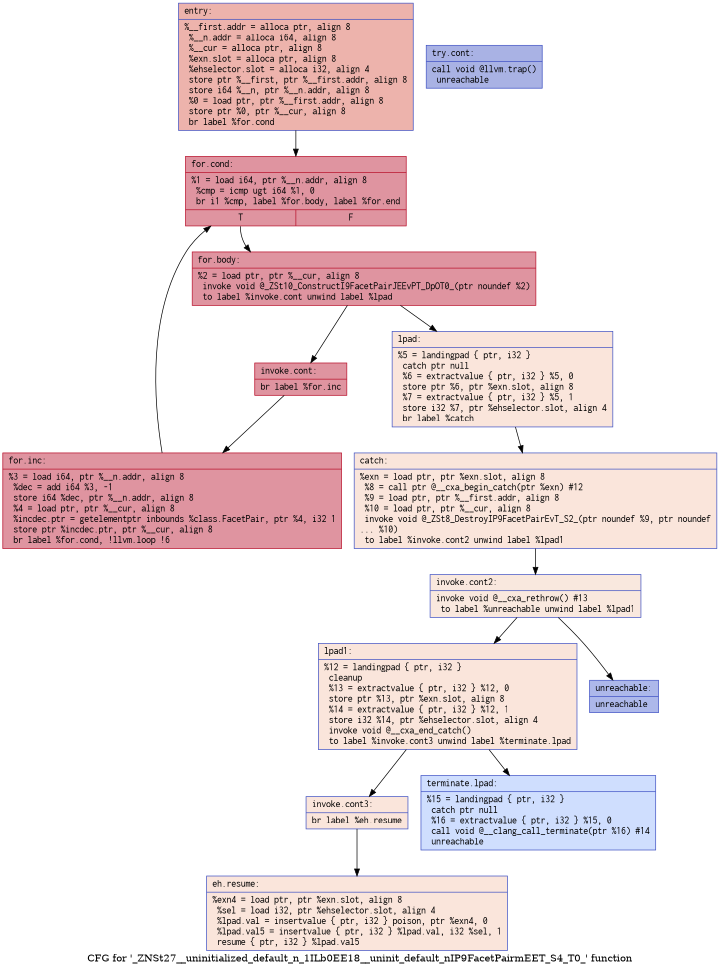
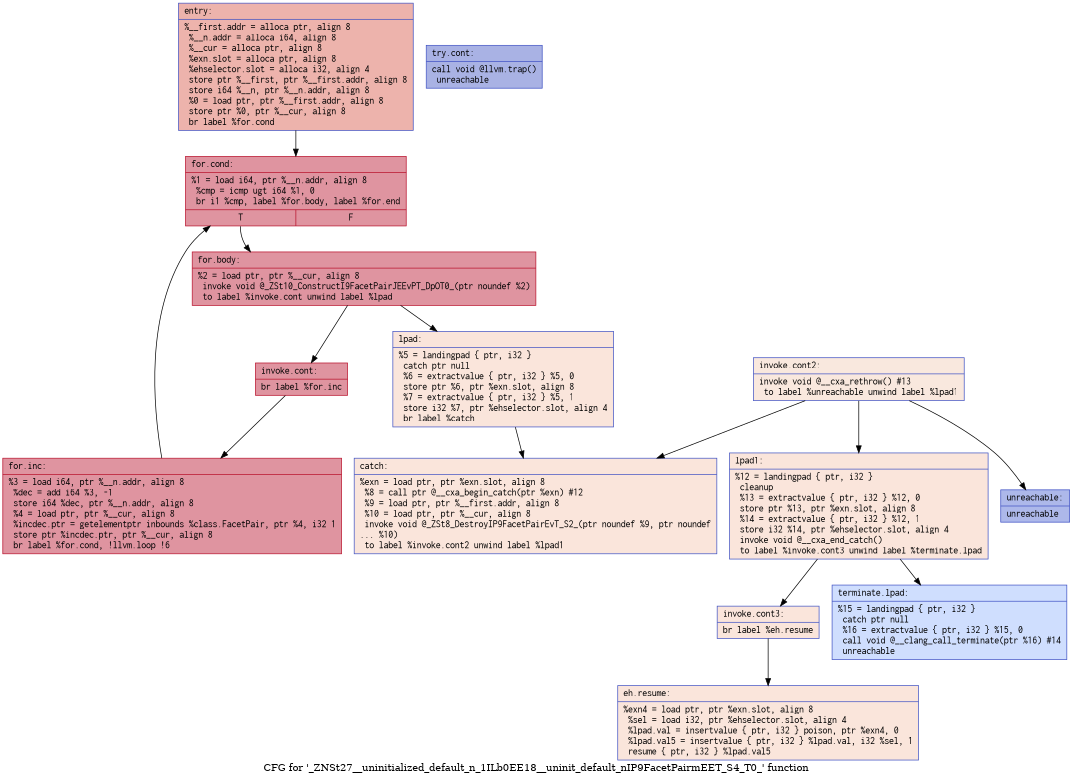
  digraph {
    label="CFG for '_ZNSt27__uninitialized_default_n_1ILb0EE18__uninit_default_nIP9FacetPairmEET_S4_T0_' function"
    node [color="#3d50c3ff" fillcolor="#f4c5ad70" fontname=Courier shape=record style=filled]
    n1 [fillcolor="#d6524470" label="{entry:\l|  %__first.addr = alloca ptr, align 8\l  %__n.addr = alloca i64, align 8\l  %__cur = alloca ptr, align 8\l  %exn.slot = alloca ptr, align 8\l  %ehselector.slot = alloca i32, align 4\l  store ptr %__first, ptr %__first.addr, align 8\l  store i64 %__n, ptr %__n.addr, align 8\l  %0 = load ptr, ptr %__first.addr, align 8\l  store ptr %0, ptr %__cur, align 8\l  br label %for.cond\l}"]
    n2 [color="#b70d28ff" fillcolor="#b70d2870" label="{for.cond:\l|  %1 = load i64, ptr %__n.addr, align 8\l  %cmp = icmp ugt i64 %1, 0\l  br i1 %cmp, label %for.body, label %for.end\l|{<s0>T|<s1>F}}"]
    n3 [color="#b70d28ff" fillcolor="#b70d2870" label="{for.body:\l|  %2 = load ptr, ptr %__cur, align 8\l  invoke void @_ZSt10_ConstructI9FacetPairJEEvPT_DpOT0_(ptr noundef %2)\l          to label %invoke.cont unwind label %lpad\l}"]
    n4 [color="#b70d28ff" fillcolor="#b70d2870" label="{invoke.cont:\l|  br label %for.inc\l}"]
    n5 [label="{lpad:\l|  %5 = landingpad \{ ptr, i32 \}\l          catch ptr null\l  %6 = extractvalue \{ ptr, i32 \} %5, 0\l  store ptr %6, ptr %exn.slot, align 8\l  %7 = extractvalue \{ ptr, i32 \} %5, 1\l  store i32 %7, ptr %ehselector.slot, align 4\l  br label %catch\l}"]
    n6 [color="#b70d28ff" fillcolor="#b70d2870" label="{for.inc:\l|  %3 = load i64, ptr %__n.addr, align 8\l  %dec = add i64 %3, -1\l  store i64 %dec, ptr %__n.addr, align 8\l  %4 = load ptr, ptr %__cur, align 8\l  %incdec.ptr = getelementptr inbounds %class.FacetPair, ptr %4, i32 1\l  store ptr %incdec.ptr, ptr %__cur, align 8\l  br label %for.cond, !llvm.loop !6\l}"]
    n7 [label="{catch:\l|  %exn = load ptr, ptr %exn.slot, align 8\l  %8 = call ptr @__cxa_begin_catch(ptr %exn) #12\l  %9 = load ptr, ptr %__first.addr, align 8\l  %10 = load ptr, ptr %__cur, align 8\l  invoke void @_ZSt8_DestroyIP9FacetPairEvT_S2_(ptr noundef %9, ptr noundef\l... %10)\l          to label %invoke.cont2 unwind label %lpad1\l}"]
    n8 [fillcolor="#f2cab570" label="{invoke.cont2:\l|  invoke void @__cxa_rethrow() #13\l          to label %unreachable unwind label %lpad1\l}"]
    n9 [label="{lpad1:\l|  %12 = landingpad \{ ptr, i32 \}\l          cleanup\l  %13 = extractvalue \{ ptr, i32 \} %12, 0\l  store ptr %13, ptr %exn.slot, align 8\l  %14 = extractvalue \{ ptr, i32 \} %12, 1\l  store i32 %14, ptr %ehselector.slot, align 4\l  invoke void @__cxa_end_catch()\l          to label %invoke.cont3 unwind label %terminate.lpad\l}"]
    n10 [fillcolor="#465ecf70" label="{unreachable:\l|  unreachable\l}"]
    n11 [label="{invoke.cont3:\l|  br label %eh.resume\l}"]
    n12 [fillcolor="#93b5fe70" label="{terminate.lpad:\l|  %15 = landingpad \{ ptr, i32 \}\l          catch ptr null\l  %16 = extractvalue \{ ptr, i32 \} %15, 0\l  call void @__clang_call_terminate(ptr %16) #14\l  unreachable\l}"]
    n13 [label="{eh.resume:\l|  %exn4 = load ptr, ptr %exn.slot, align 8\l  %sel = load i32, ptr %ehselector.slot, align 4\l  %lpad.val = insertvalue \{ ptr, i32 \} poison, ptr %exn4, 0\l  %lpad.val5 = insertvalue \{ ptr, i32 \} %lpad.val, i32 %sel, 1\l  resume \{ ptr, i32 \} %lpad.val5\l}"]
    n14 [fillcolor="#3d50c370" label="{try.cont:\l|  call void @llvm.trap()\l  unreachable\l}"]
    n1 -> n2
    n2 -> n3 [tailport=s0]
    n3 -> n4
    n3 -> n5
    n4 -> n6
    n5 -> n7
    n6 -> n2
-   n7 -> n8
+   n8 -> n7
    n8 -> n9
    n8 -> n10
    n9 -> n11
    n9 -> n12
    n11 -> n13
  }
